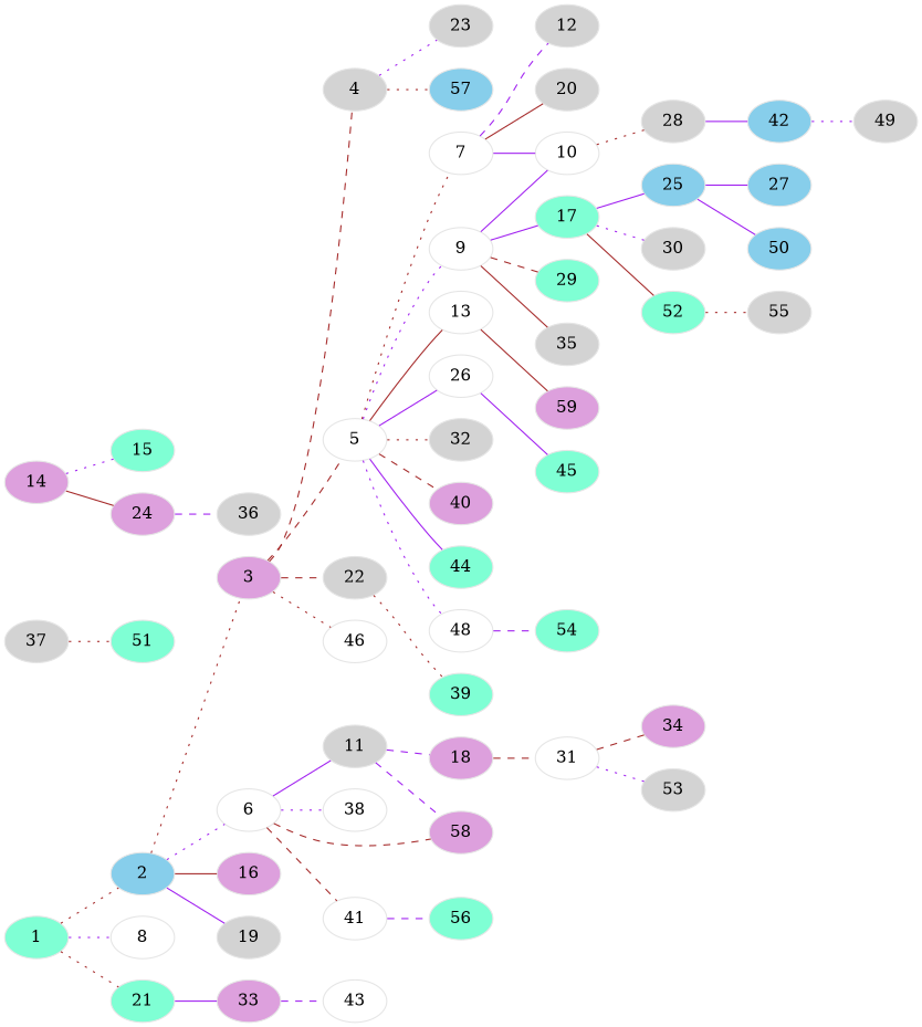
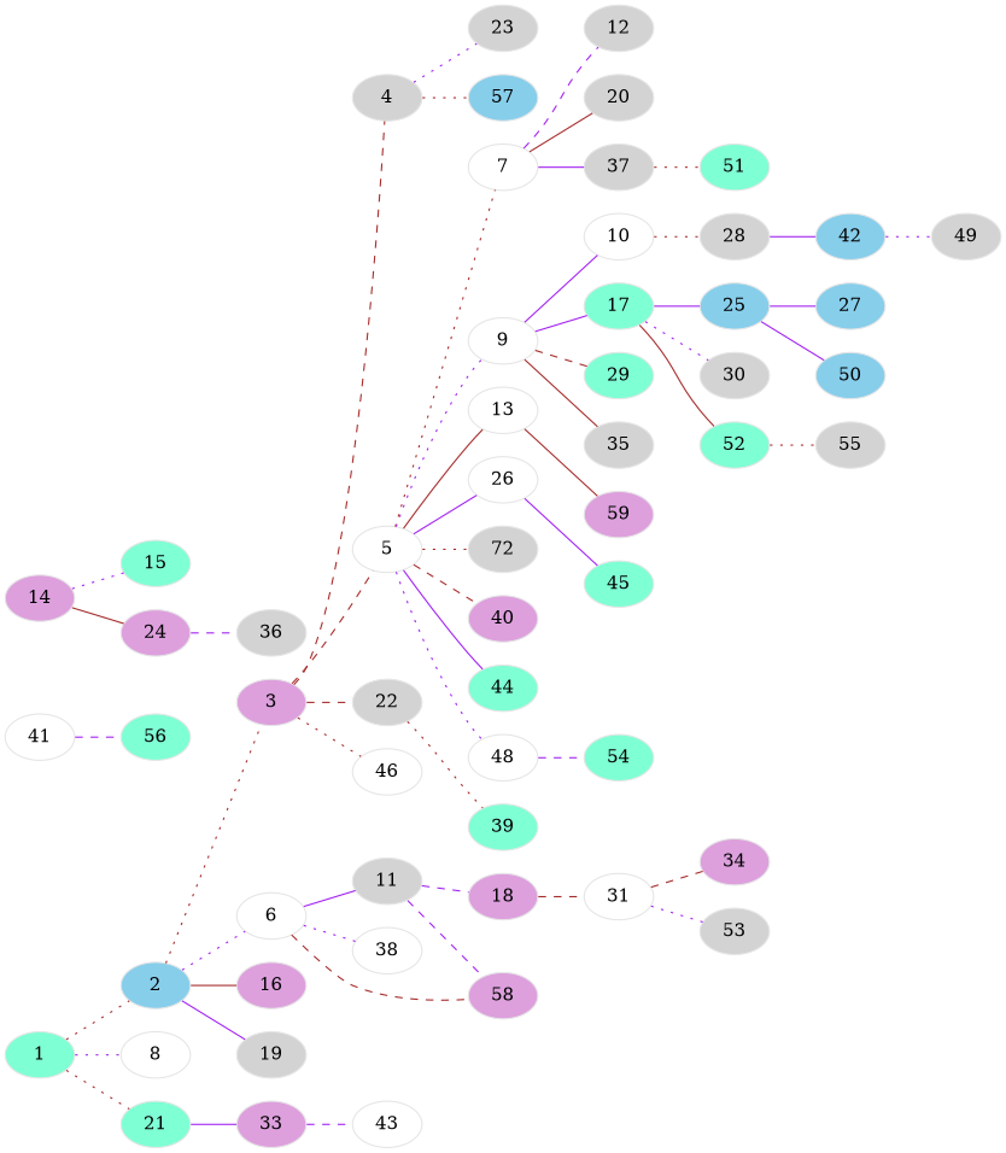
  graph {
    rankdir=LR
    node [color=gray90 fillcolor=lightgrey style=filled]
    edge [color=purple style=dotted]
    1 [fillcolor=aquamarine]
    2 [fillcolor=skyblue]
    8 [fillcolor=white]
    21 [fillcolor=aquamarine]
    3 [fillcolor=plum]
    6 [fillcolor=white]
    16 [fillcolor=plum]
    19
    33 [fillcolor=plum]
    4
    5 [fillcolor=white]
    22
    46 [fillcolor=white]
    11
    38 [fillcolor=white]
    41 [fillcolor=white]
    58 [fillcolor=plum]
    23
    57 [fillcolor=skyblue]
    7 [fillcolor=white]
    9 [fillcolor=white]
    13 [fillcolor=white]
    26 [fillcolor=white]
-   32
+   32 [label=72]
    40 [fillcolor=plum]
    44 [fillcolor=aquamarine]
    48 [fillcolor=white]
    39 [fillcolor=aquamarine]
    12
    20
    37
    10 [fillcolor=white]
    17 [fillcolor=aquamarine]
    29 [fillcolor=aquamarine]
    35
    59 [fillcolor=plum]
    45 [fillcolor=aquamarine]
    54 [fillcolor=aquamarine]
    18 [fillcolor=plum]
    14 [fillcolor=plum]
    15 [fillcolor=aquamarine]
    24 [fillcolor=plum]
    56 [fillcolor=aquamarine]
    51 [fillcolor=aquamarine]
    28
    25 [fillcolor=skyblue]
    30
    52 [fillcolor=aquamarine]
    42 [fillcolor=skyblue]
    31 [fillcolor=white]
    36
    27 [fillcolor=skyblue]
    50 [fillcolor=skyblue]
    55
    34 [fillcolor=plum]
    53
    43 [fillcolor=white]
    49
    1 -- 2 [color=brown]
    1 -- 8
    1 -- 21 [color=brown]
    2 -- 3 [color=brown]
    2 -- 6
    2 -- 16 [color=brown style=solid]
    2 -- 19 [style=solid]
    21 -- 33 [style=solid]
    3 -- 4 [color=brown style=dashed]
    3 -- 5 [color=brown style=dashed]
    3 -- 22 [color=brown style=dashed]
    3 -- 46 [color=brown]
    6 -- 11 [style=solid]
    6 -- 38
-   6 -- 41 [color=brown style=dashed]
    6 -- 58 [color=brown style=dashed]
    33 -- 43 [style=dashed]
    4 -- 23
    4 -- 57 [color=brown]
    5 -- 7 [color=brown]
    5 -- 9
    5 -- 13 [color=brown style=solid]
    5 -- 26 [style=solid]
    5 -- 32 [color=brown]
    5 -- 40 [color=brown style=dashed]
    5 -- 44 [style=solid]
    5 -- 48
    22 -- 39 [color=brown]
    11 -- 58 [style=dashed]
    11 -- 18 [style=dashed]
    41 -- 56 [style=dashed]
    7 -- 12 [style=dashed]
    7 -- 20 [color=brown style=solid]
-   7 -- 10 [style=solid]
+   7 -- 37 [style=solid]
    9 -- 10 [style=solid]
    9 -- 17 [style=solid]
    9 -- 29 [color=brown style=dashed]
    9 -- 35 [color=brown style=solid]
    13 -- 59 [color=brown style=solid]
    26 -- 45 [style=solid]
    48 -- 54 [style=dashed]
    37 -- 51 [color=brown]
    10 -- 28 [color=brown]
    17 -- 25 [style=solid]
    17 -- 30
    17 -- 52 [color=brown style=solid]
    18 -- 31 [color=brown style=dashed]
    14 -- 15
    14 -- 24 [color=brown style=solid]
    24 -- 36 [style=dashed]
    28 -- 42 [style=solid]
    25 -- 27 [style=solid]
    25 -- 50 [style=solid]
    52 -- 55 [color=brown]
    42 -- 49
    31 -- 34 [color=brown style=dashed]
    31 -- 53
  }
